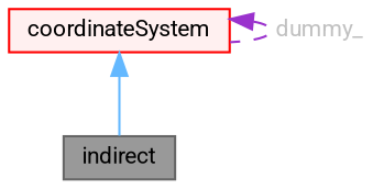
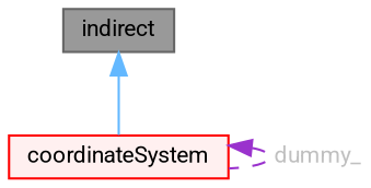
  digraph {
    fontname=Roboto
    node [fontname=Roboto fontsize=10 shape=box style=filled]
    edge [dir=back fontname=Roboto fontsize=10 labelfontname=Helvetica labelfontsize=10]
    n1 [color=gray40 fillcolor=grey60 fontcolor=black height=0.2 label=indirect width=0.4]
    n2 [color=red fillcolor="#FFF0F0" height=0.2 label=coordinateSystem width=0.4]
-   n2 -> n1 [color=steelblue1 style=solid]
+   n1 -> n2 [color=steelblue1 style=solid]
    n2 -> n2 [color=darkorchid3 fontcolor=grey label=" dummy_" style=dashed]
  }
